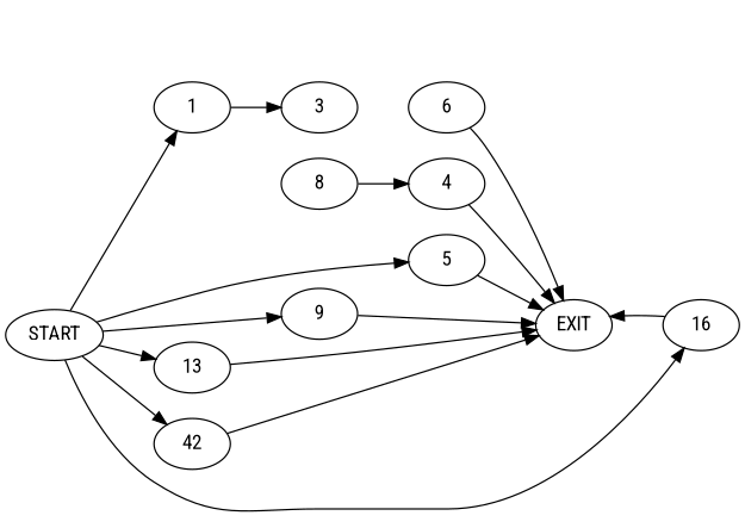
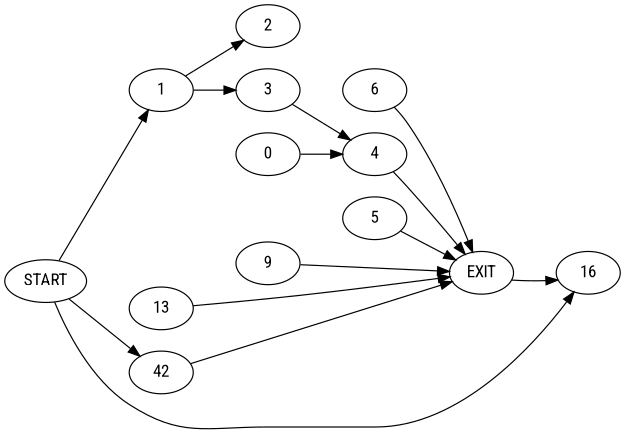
  digraph {
    fontname="Roboto Condensed"
    rankdir=LR
    node [fontname="Roboto Condensed"]
    edge [fontname="Roboto Condensed"]
    n1 [label=START]
    1
    5
    9
    n5 [label=16]
    n6 [label=13]
    n7 [label=42]
+   2
    3
    n10 [label=EXIT]
    6
-   8
+   8 [label=0]
    4
    n1 -> 1
-   n1 -> 5
-   n1 -> 9
    n1 -> n5
-   n1 -> n6
    n1 -> n7
+   1 -> 2
    1 -> 3
    5 -> n10
    9 -> n10
-   n5 -> n10
+   n10 -> n5
    n6 -> n10
    n7 -> n10
+   3 -> 4
    6 -> n10
    8 -> 4
    4 -> n10
  }
